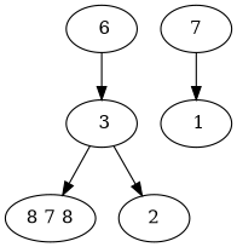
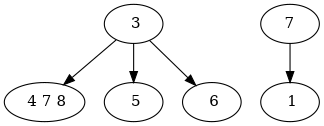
  digraph {
    " 3"
-   " 4 7 8" [label="8 7 8"]
-   " 5" [label=2]
+   " 4 7 8"
+   " 5"
    " 6"
    n5 [label=7]
    " 1"
    " 3" -> " 4 7 8"
    " 3" -> " 5"
-   " 6" -> " 3"
+   " 3" -> " 6"
    n5 -> " 1"
  }
